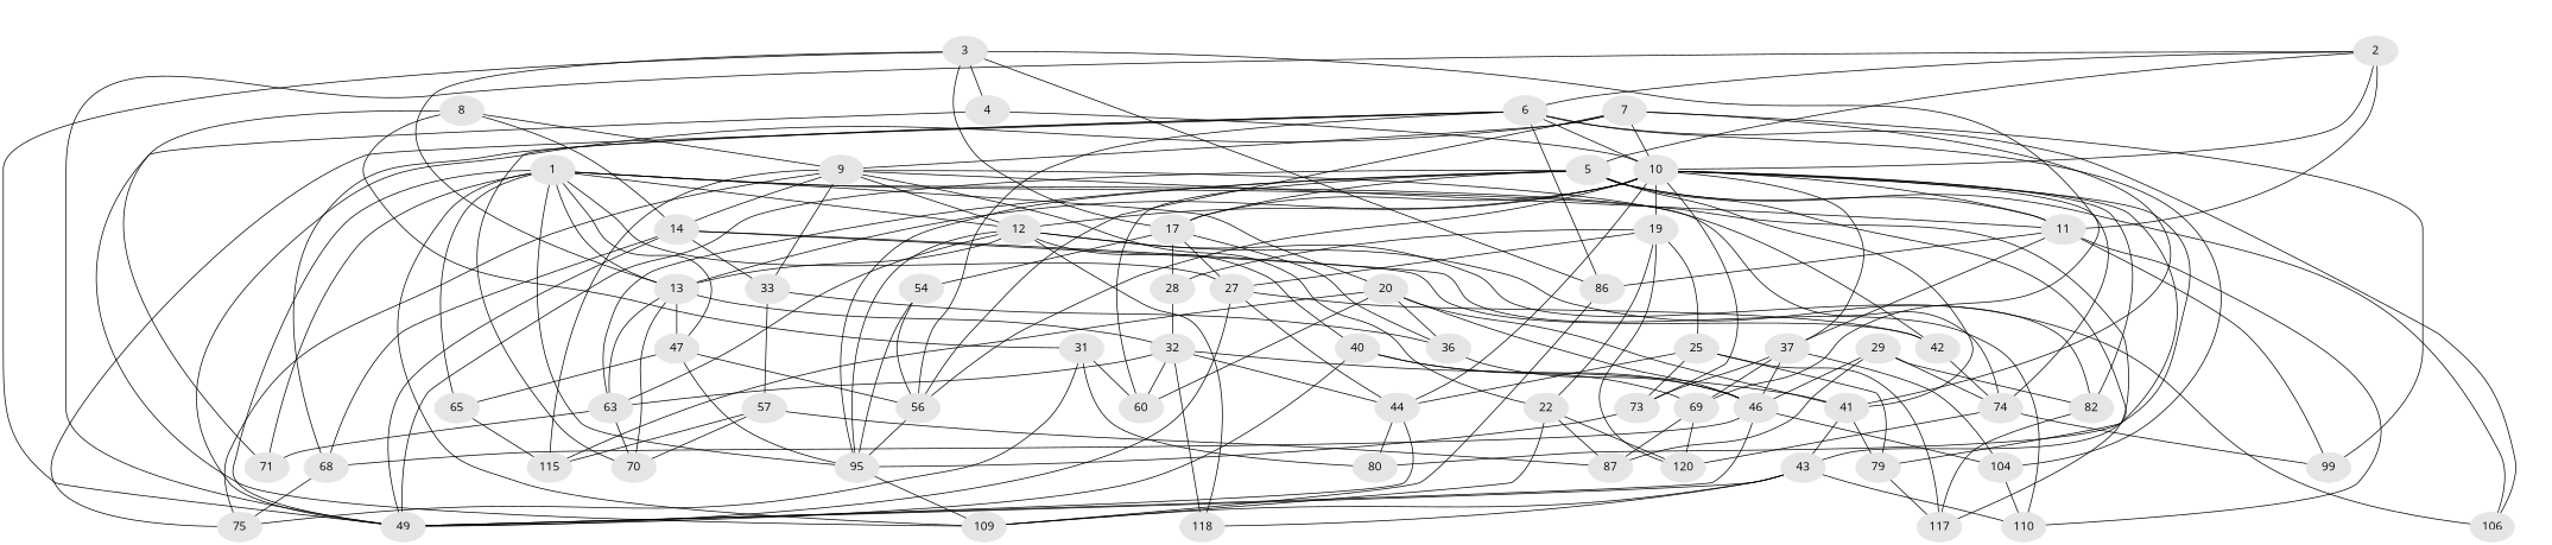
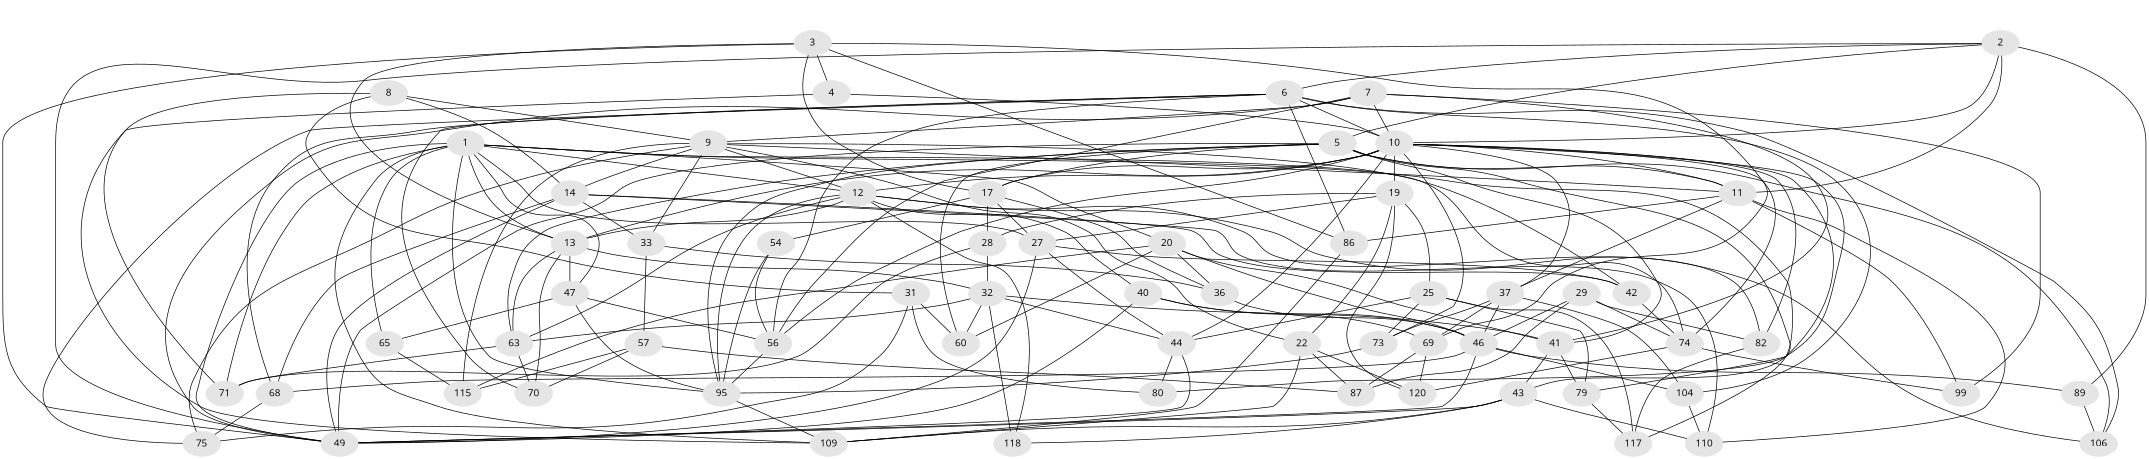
  graph {
    fontname="Open Sans"
    node [color=gray90 fontname="Open Sans" style=filled]
    edge [fontname="Open Sans"]
    1 [super="+16+52+100"]
    12 [super="+30+23"]
    13 [super="+24"]
    20 [super="+53"]
    27 [super="+84"]
    49 [super="+55+98"]
    65
    71
    74 [super="+78"]
    95 [super="+108"]
    109 [super="+116"]
    117
    47
    63 [super="+105"]
    106
    82
    40
    118
    70
    32 [super="+38"]
    41 [super="+50"]
    60
    115
    36
    46 [super="+59+124"]
    22 [super="+102"]
    120
    87
    42
    44 [super="+126"]
    99
    2 [super="+94+48"]
    5 [super="+45+112+123"]
    6 [super="+127+76+119"]
    10 [super="+18+15"]
    11 [super="+114+34"]
+   89
    17 [super="+96+85"]
    79
    86
    56 [super="+72"]
    68
    75
    104
    37 [super="+93+81"]
    19 [super="+21"]
    43 [super="+66"]
    73
    80
    110
    3 [super="+121"]
    4
    69 [super="+113"]
    28
    54
    7 [super="+103"]
    9 [super="+111+90"]
    14 [super="+39"]
    33
    8
    31
    57
    25 [super="+128"]
    29
    1 -- 12
    1 -- 13
    1 -- 20
    1 -- 27
    1 -- 49
    1 -- 65
    1 -- 71
    1 -- 74
    1 -- 95
    1 -- 109
    1 -- 117
    1 -- 47
    12 -- 13
    12 -- 95
    12 -- 63
    12 -- 106
    12 -- 82
    12 -- 40
    12 -- 118
    13 -- 47
    13 -- 63
    13 -- 70
    13 -- 32
    20 -- 41
    20 -- 60
    20 -- 115
    20 -- 36
    20 -- 46
    27 -- 49
    27 -- 42
    27 -- 44
    65 -- 115
    74 -- 120
    74 -- 99
    95 -- 109
    47 -- 65
    47 -- 95
    47 -- 56
    63 -- 71
    63 -- 70
    82 -- 117
    40 -- 49
    40 -- 46
    40 -- 69
    32 -- 63
    32 -- 118 [weight=2]
    32 -- 41
    32 -- 60
    32 -- 44
    41 -- 79
    41 -- 43
    36 -- 46
    46 -- 49
+   46 -- 89
    46 -- 68
    46 -- 104
    22 -- 109
    22 -- 120
    22 -- 87
    42 -- 74
    44 -- 49
    44 -- 80
    2 -- 49
    2 -- 5
    2 -- 6
    2 -- 10
    2 -- 11 [weight=2]
+   2 -- 89 [weight=2]
    5 -- 49
    5 -- 95
    5 -- 63
    5 -- 106
    5 -- 41
    5 -- 60
    5 -- 11
    5 -- 17
    5 -- 79
    6 -- 106
    6 -- 70
    6 -- 10
    6 -- 86
    6 -- 56
    6 -- 68
    6 -- 75
    6 -- 104
    10 -- 12
    10 -- 13
    10 -- 74
    10 -- 82
    10 -- 44
    10 -- 11
    10 -- 17
    10 -- 56
    10 -- 37
    10 -- 19 [weight=2]
    10 -- 43
    10 -- 73
    10 -- 80 [weight=2]
    11 -- 99 [weight=2]
    11 -- 86
    11 -- 37
    11 -- 110
+   89 -- 106
    17 -- 27
    17 -- 36
    17 -- 28
    17 -- 54 [weight=2]
    79 -- 117
    86 -- 109
    56 -- 95
    68 -- 75
    104 -- 110
    37 -- 46 [weight=2]
    37 -- 104
    37 -- 73
    37 -- 69
    19 -- 27
    19 -- 22
    19 -- 120
    19 -- 28
    19 -- 25 [weight=2]
    43 -- 49
    43 -- 109
    43 -- 118
    43 -- 110
    73 -- 95
    3 -- 13
    3 -- 49
    3 -- 17
    3 -- 86
    3 -- 4
    3 -- 69
    4 -- 109
    4 -- 10 [weight=2]
    69 -- 120
    69 -- 87
+   28 -- 71
    28 -- 32
    54 -- 95
    54 -- 56
    7 -- 49
    7 -- 41
    7 -- 99
    7 -- 10
    7 -- 56
    7 -- 9
    9 -- 12
    9 -- 115
    9 -- 22
    9 -- 42
    9 -- 11
    9 -- 75
    9 -- 14
    9 -- 33
    14 -- 49 [weight=2]
    14 -- 42
    14 -- 68
    14 -- 110
    14 -- 33
    33 -- 36
    33 -- 57
    8 -- 71
    8 -- 9
    8 -- 14
    8 -- 31
    31 -- 60
    31 -- 75
    31 -- 80
    57 -- 70
    57 -- 115
    57 -- 87
    25 -- 117
    25 -- 44
    25 -- 79
    25 -- 73
    29 -- 74
    29 -- 82
    29 -- 46
    29 -- 87
  }
